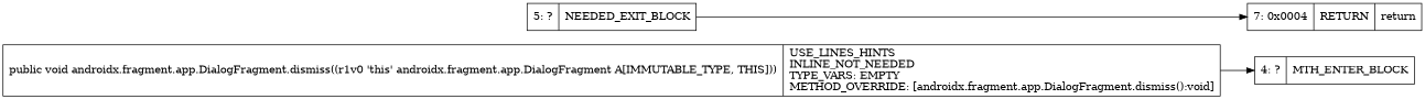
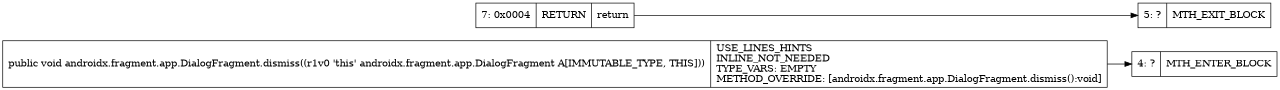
  digraph {
    rankdir=LR
    node [shape=record]
    n1 [label="{4\:\ ?|MTH_ENTER_BLOCK\l}"]
    n2 [label="{7\:\ 0x0004|RETURN\l|return\l}"]
-   n3 [label="{5\:\ ?|NEEDED_EXIT_BLOCK\l}"]
+   n3 [label="{5\:\ ?|MTH_EXIT_BLOCK\l}"]
    n4 [label="{public void androidx.fragment.app.DialogFragment.dismiss((r1v0 'this' androidx.fragment.app.DialogFragment A[IMMUTABLE_TYPE, THIS]))  | USE_LINES_HINTS\lINLINE_NOT_NEEDED\lTYPE_VARS: EMPTY\lMETHOD_OVERRIDE: [androidx.fragment.app.DialogFragment.dismiss():void]\l}"]
-   n3 -> n2
+   n2 -> n3
    n4 -> n1
  }
